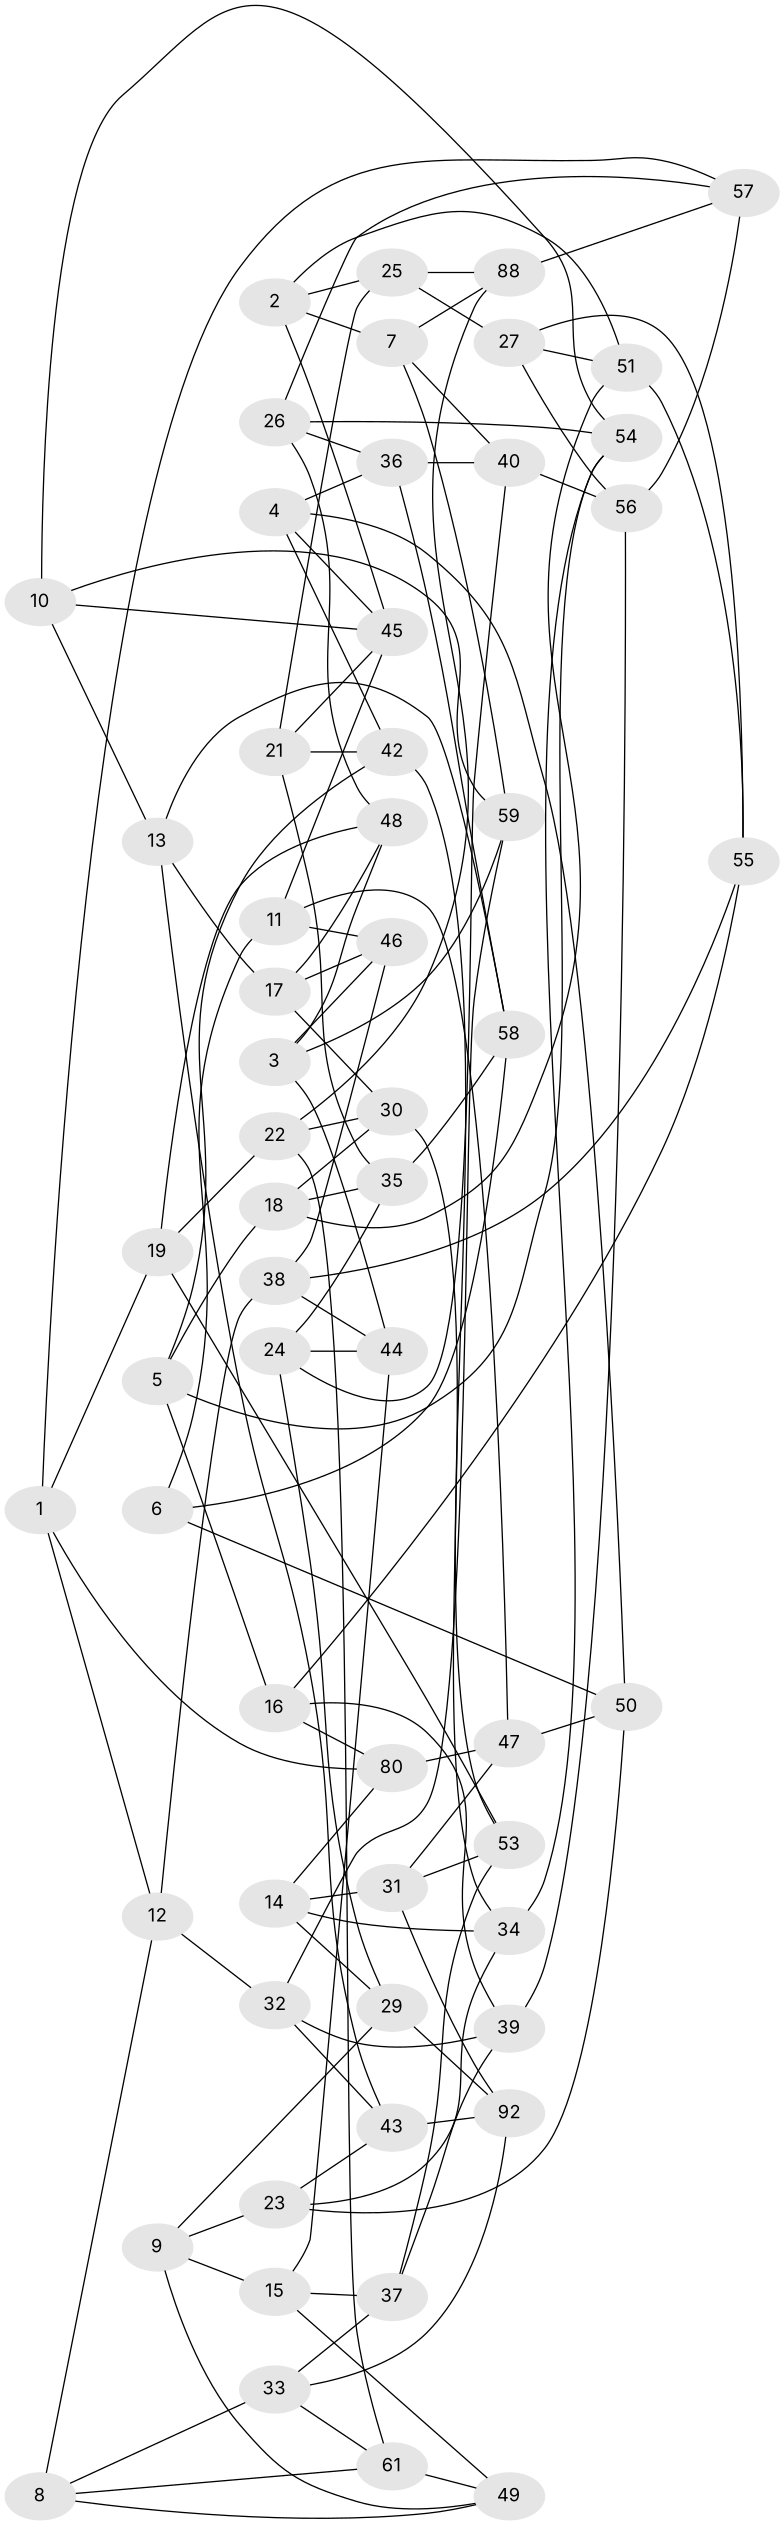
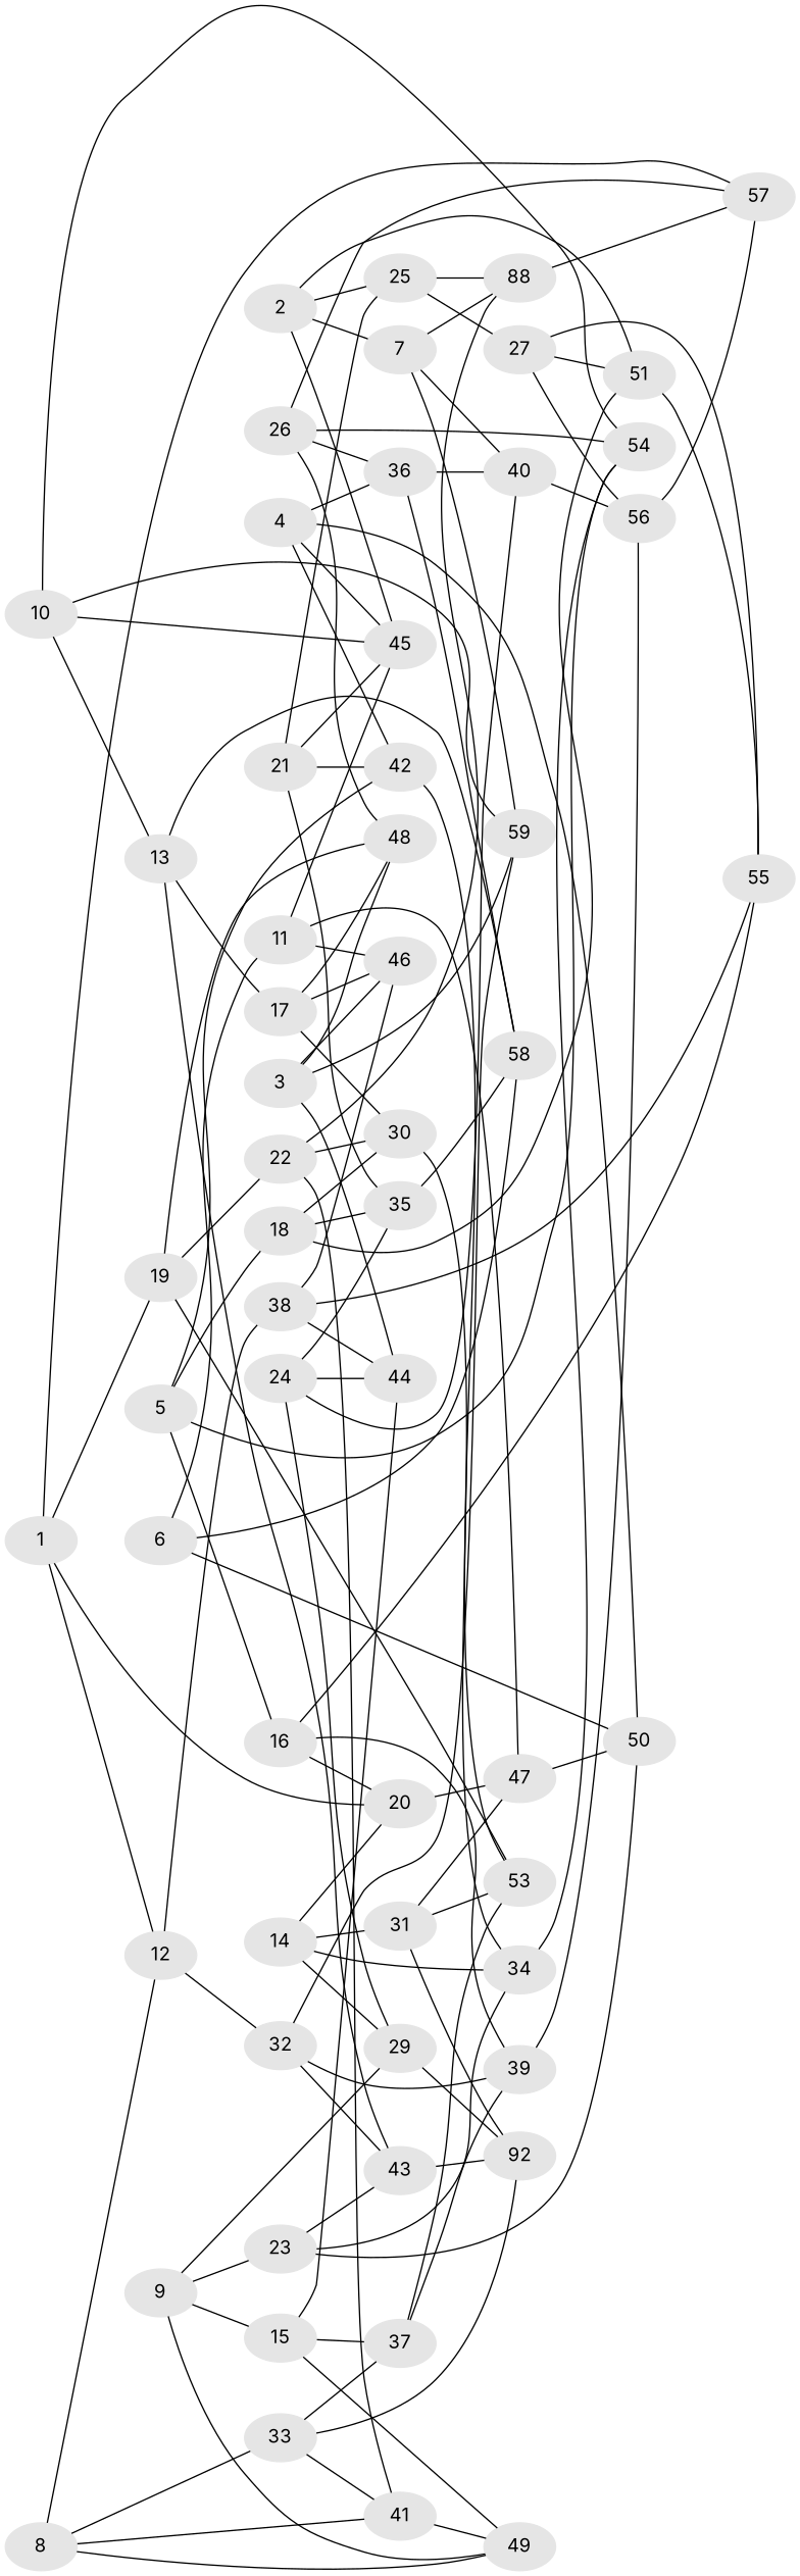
  graph {
    fontname=Inter
    rankdir=LR
    node [color=gray90 fontname=Inter style=filled]
    edge [fontname=Inter]
    1
    12
    19
-   20 [label=80]
+   20
    57
    32
    38
    48
    22
    53
    47
    2
    7
    25
    51
    45
    6
    50
    11
    58
    59
    n22 [label=88]
    40
    27
    55
    3
    44
    46
    4
    36
    42
    5
    16
    18
    54
    39
    30
    35
    56
    8
    33
-   41 [label=61]
+   41
    49
    37
    n45 [label=92]
    9
    15
    23
    29
    43
    34
    10
    13
    17
    14
    31
    21
    24
    26
    1 -- 12
    1 -- 19
    1 -- 20
    1 -- 57
    12 -- 32
    12 -- 38
    19 -- 48
    19 -- 22
    19 -- 53
    20 -- 47
    32 -- 59
    32 -- 39
    32 -- 43
    38 -- 55
    38 -- 44
    38 -- 46
    22 -- n22
    22 -- 30
    22 -- 41
    47 -- 50
    2 -- 7
    2 -- 25
    2 -- 51
    2 -- 45
    7 -- 59
    7 -- n22
    7 -- 40
    25 -- n22
    25 -- 27
    51 -- 55
    6 -- 50
    6 -- 11
    6 -- 58
    11 -- 47
    11 -- 45
    11 -- 46
    n22 -- 57
    40 -- 56
    27 -- 51
    27 -- 55
    27 -- 56
    3 -- 48
    3 -- 59
    3 -- 44
    3 -- 46
    4 -- 45
    4 -- 50
    4 -- 36
    4 -- 42
    36 -- 58
    36 -- 40
    42 -- 53
    5 -- 42
    5 -- 16
    5 -- 18
    5 -- 54
    16 -- 20
    16 -- 55
    16 -- 39
    18 -- 51
    18 -- 30
    18 -- 35
    39 -- 56
    30 -- 34
    35 -- 58
    56 -- 57
    8 -- 12
    8 -- 33
    8 -- 41
    8 -- 49
    33 -- 41
    33 -- 37
    33 -- n45
    41 -- 49
    37 -- 53
    37 -- 39
    9 -- 49
    9 -- 15
    9 -- 23
    9 -- 29
    15 -- 44
    15 -- 49
    15 -- 37
    23 -- 50
    23 -- 43
    23 -- 34
    29 -- n45
    43 -- n45
    34 -- 54
    10 -- 45
    10 -- 59
    10 -- 54
    10 -- 13
    13 -- 58
    13 -- 43
    13 -- 17
    17 -- 48
    17 -- 46
    17 -- 30
    14 -- 20
    14 -- 29
    14 -- 34
    14 -- 31
    31 -- 53
    31 -- 47
    31 -- n45
    21 -- 25
    21 -- 45
    21 -- 42
    21 -- 35
    24 -- 40
    24 -- 44
    24 -- 35
    24 -- 29
    26 -- 57
    26 -- 48
    26 -- 36
    26 -- 54
  }
